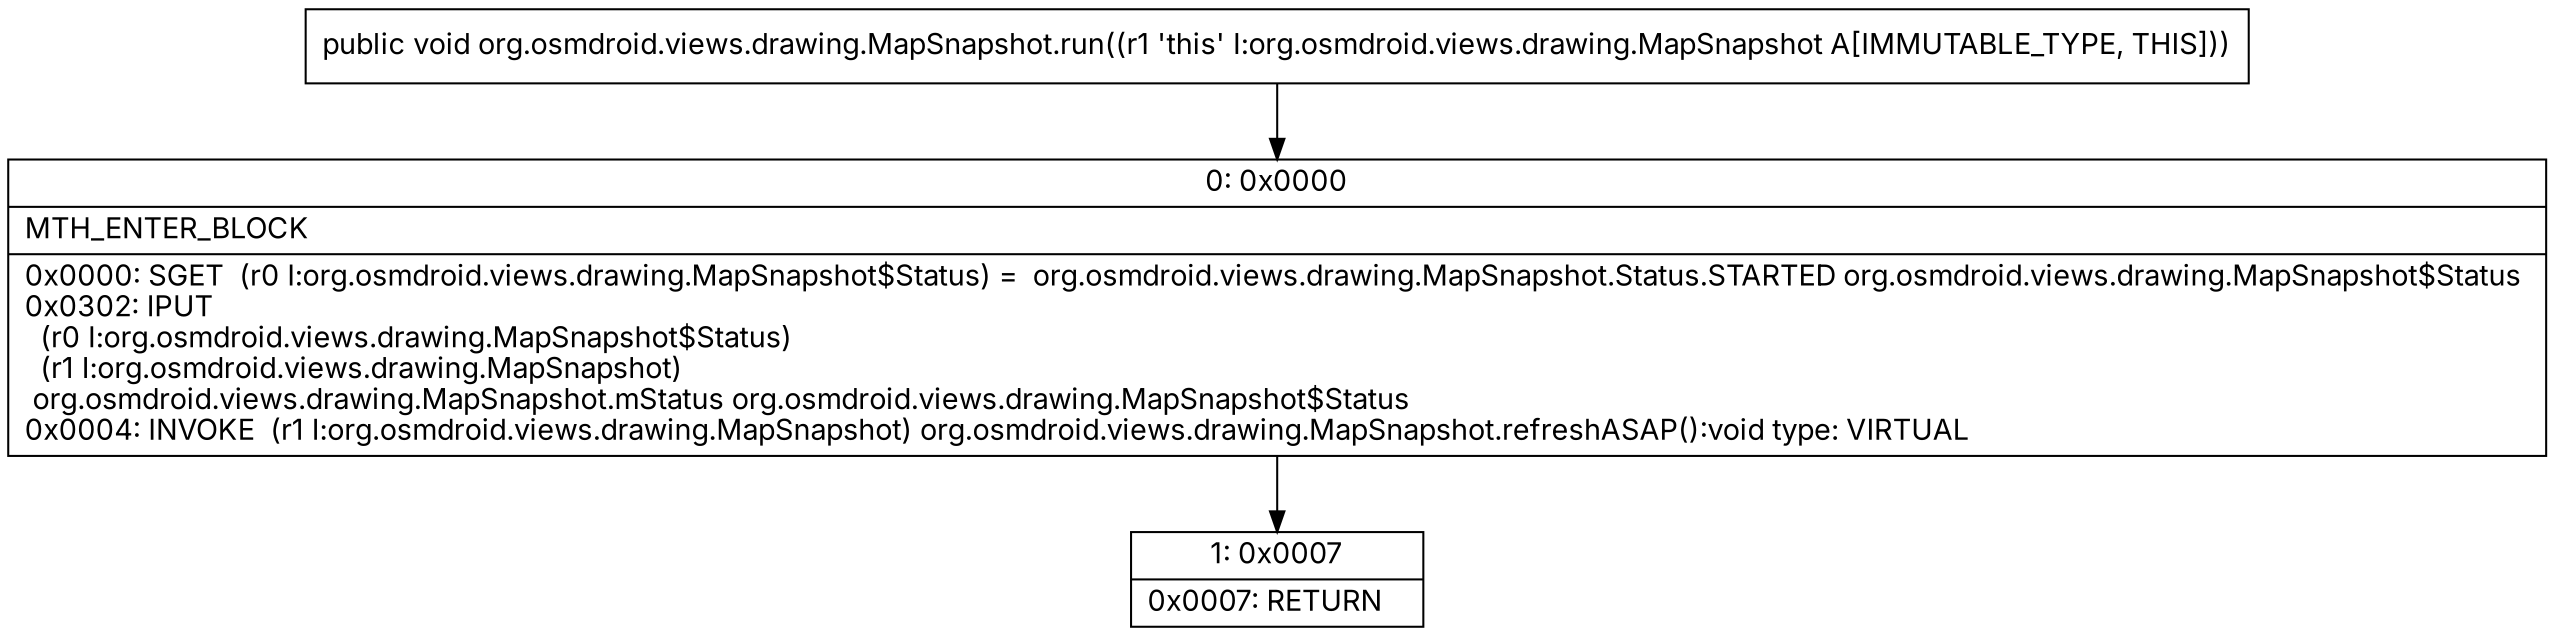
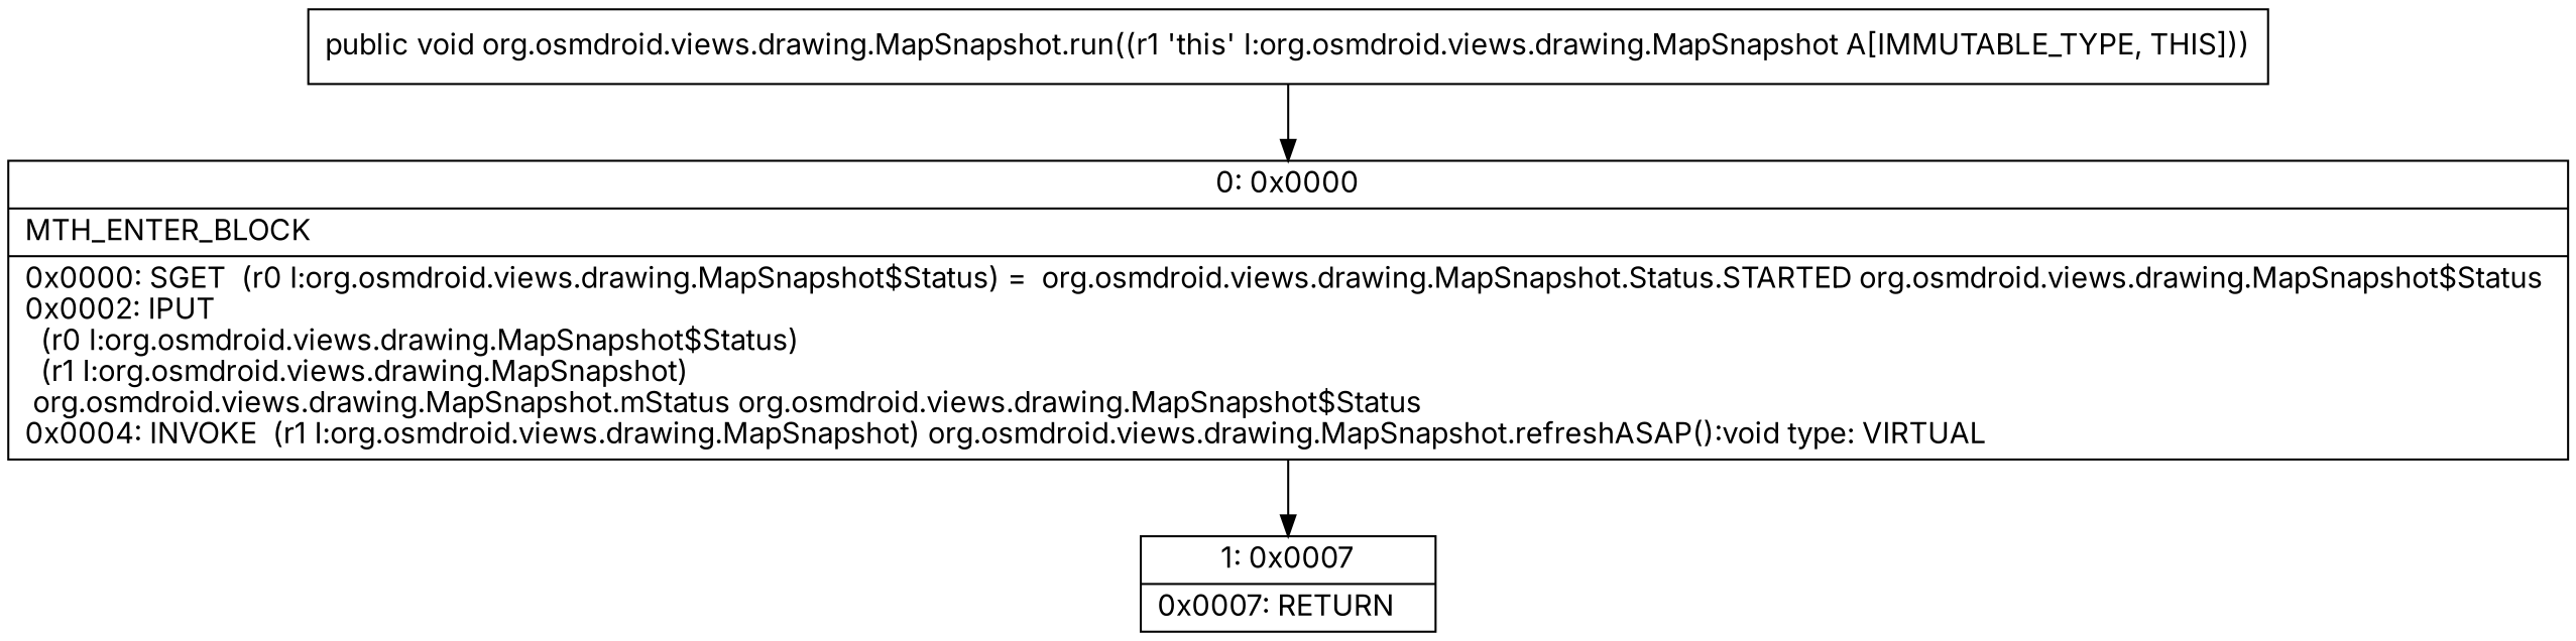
  digraph {
    fontname=Inter
    node [shape=record fontname=Inter]
    edge [fontname=Inter]
-   n1 [label="{0\:\ 0x0000|MTH_ENTER_BLOCK\l|0x0000: SGET  (r0 I:org.osmdroid.views.drawing.MapSnapshot$Status) =  org.osmdroid.views.drawing.MapSnapshot.Status.STARTED org.osmdroid.views.drawing.MapSnapshot$Status \l0x0302: IPUT  \l  (r0 I:org.osmdroid.views.drawing.MapSnapshot$Status)\l  (r1 I:org.osmdroid.views.drawing.MapSnapshot)\l org.osmdroid.views.drawing.MapSnapshot.mStatus org.osmdroid.views.drawing.MapSnapshot$Status \l0x0004: INVOKE  (r1 I:org.osmdroid.views.drawing.MapSnapshot) org.osmdroid.views.drawing.MapSnapshot.refreshASAP():void type: VIRTUAL \l}"]
+   n1 [label="{0\:\ 0x0000|MTH_ENTER_BLOCK\l|0x0000: SGET  (r0 I:org.osmdroid.views.drawing.MapSnapshot$Status) =  org.osmdroid.views.drawing.MapSnapshot.Status.STARTED org.osmdroid.views.drawing.MapSnapshot$Status \l0x0002: IPUT  \l  (r0 I:org.osmdroid.views.drawing.MapSnapshot$Status)\l  (r1 I:org.osmdroid.views.drawing.MapSnapshot)\l org.osmdroid.views.drawing.MapSnapshot.mStatus org.osmdroid.views.drawing.MapSnapshot$Status \l0x0004: INVOKE  (r1 I:org.osmdroid.views.drawing.MapSnapshot) org.osmdroid.views.drawing.MapSnapshot.refreshASAP():void type: VIRTUAL \l}"]
    n2 [label="{1\:\ 0x0007|0x0007: RETURN   \l}"]
    n3 [label="{public void org.osmdroid.views.drawing.MapSnapshot.run((r1 'this' I:org.osmdroid.views.drawing.MapSnapshot A[IMMUTABLE_TYPE, THIS])) }"]
    n1 -> n2
    n3 -> n1
  }
